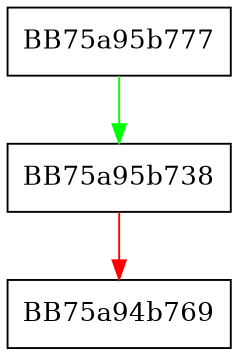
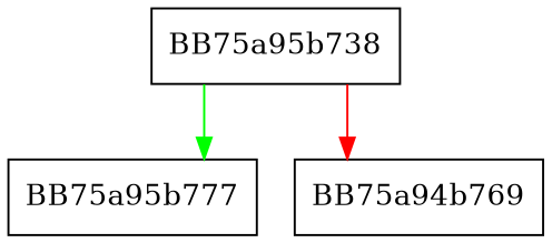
  digraph {
    splines=ortho
    node [shape=box]
    BB75a95b738
    BB75a95b777
    n3 [label=BB75a94b769]
-   BB75a95b777 -> BB75a95b738 [color=green]
+   BB75a95b738 -> BB75a95b777 [color=green]
    BB75a95b738 -> n3 [color=red]
  }
